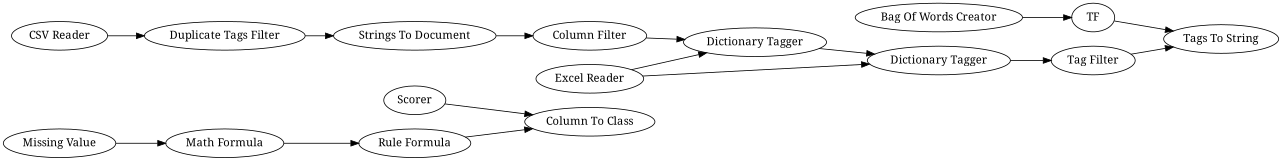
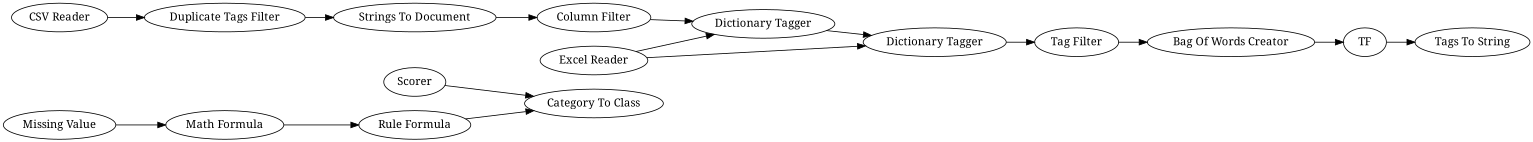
  digraph {
    fontname="Noto Serif"
    rankdir=LR
    node [fontname="Noto Serif"]
    edge [fontname="Noto Serif"]
-   n1 [label="Column To Class"]
+   n1 [label="Category To Class"]
    n2 [label=Scorer]
    n3 [label="Tag Filter"]
    n4 [label="Bag Of Words Creator"]
    n5 [label=TF]
    n6 [label="Strings To Document"]
    n7 [label="Column Filter"]
    n8 [label="Dictionary Tagger"]
    n9 [label="Rule Formula"]
    n10 [label="Duplicate Tags Filter"]
    n11 [label="Dictionary Tagger"]
    n12 [label="CSV Reader"]
    n13 [label="Math Formula"]
    n14 [label="Excel Reader"]
    n15 [label="Tags To String"]
    n16 [label="Missing Value"]
    n2 -> n1
-   n3 -> n15
+   n3 -> n4
    n4 -> n5
    n5 -> n15
    n6 -> n7
    n7 -> n8
    n8 -> n11
    n9 -> n1
    n10 -> n6
    n11 -> n3
    n12 -> n10
    n13 -> n9
    n14 -> n8
    n14 -> n11
    n16 -> n13
  }
